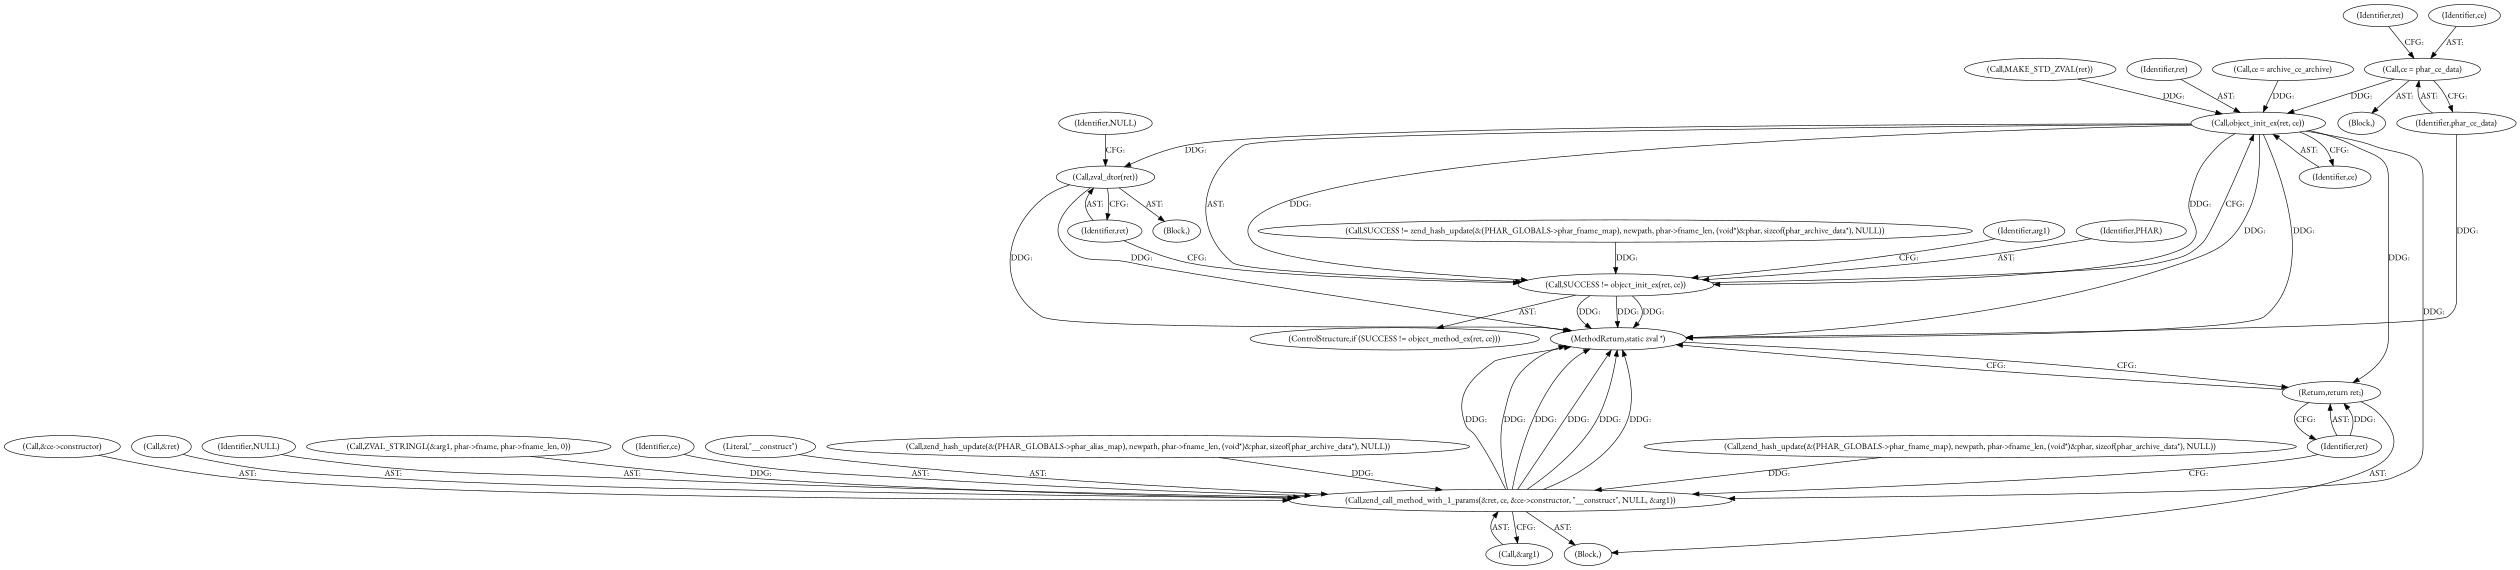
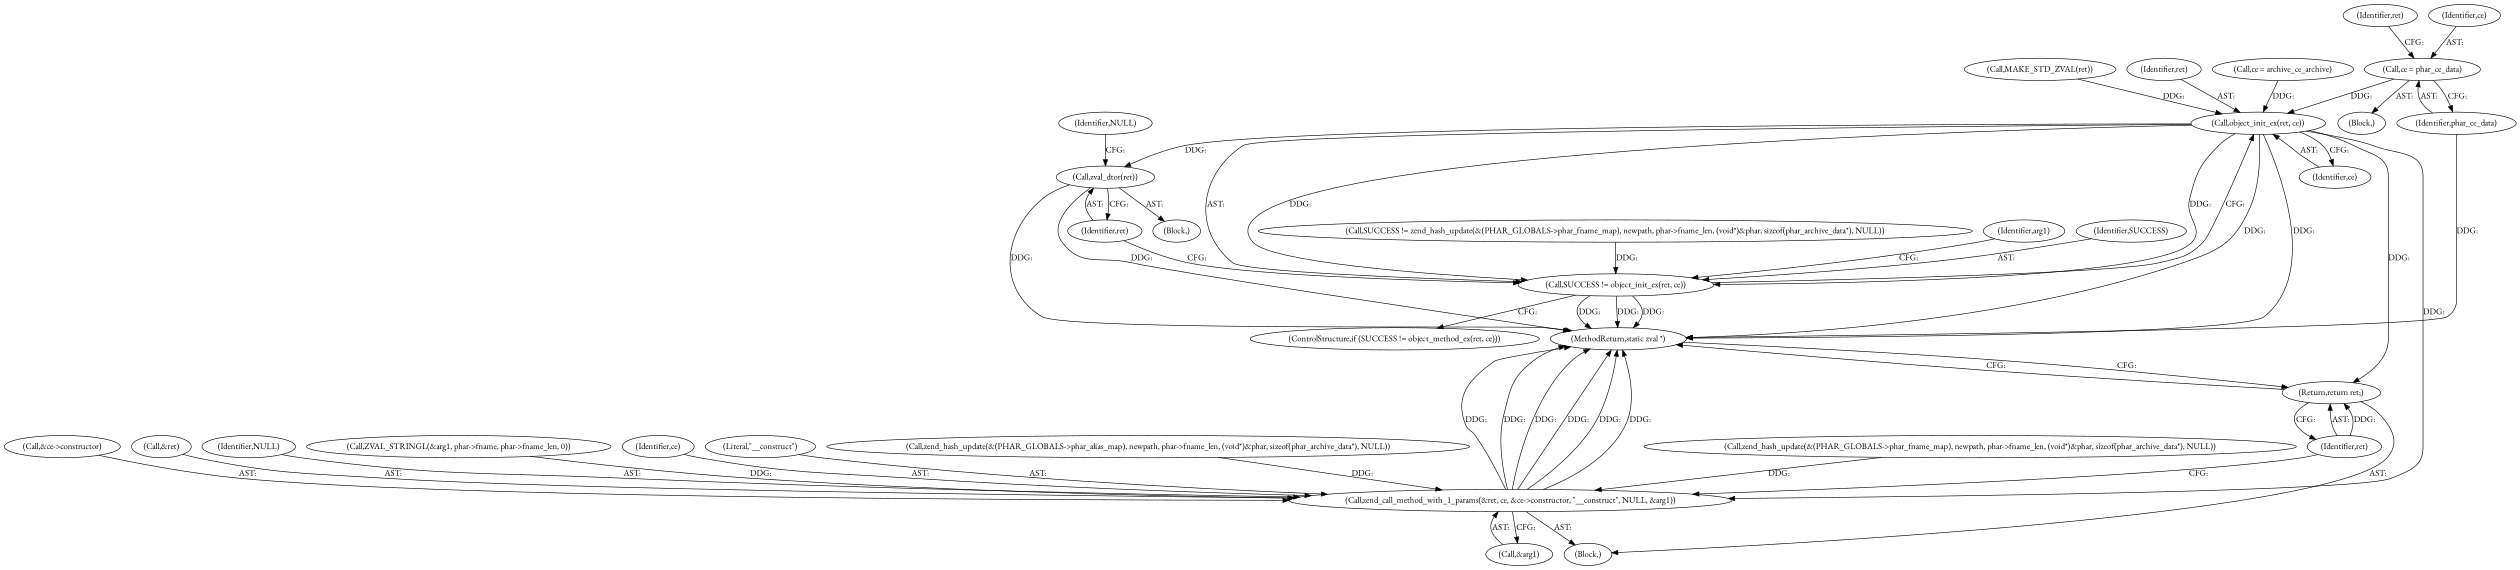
  digraph {
    fontname="EB Garamond"
    node [fontname="EB Garamond"]
    edge [fontname="EB Garamond"]
    n1 [label="(Call,ce = phar_ce_data)"]
    n2 [label="(Call,object_init_ex(ret, ce))"]
    n3 [label="(Identifier,phar_ce_data)"]
    n4 [label="(Block,)"]
    n5 [label="(MethodReturn,static zval *)"]
    n6 [label="(Call,SUCCESS != object_init_ex(ret, ce))"]
    n7 [label="(Call,zval_dtor(ret))"]
    n8 [label="(Call,zend_call_method_with_1_params(&ret, ce, &ce->constructor, \"__construct\", NULL, &arg1))"]
    n9 [label="(Return,return ret;)"]
    n10 [label="(Identifier,ce)"]
    n11 [label="(ControlStructure,if (SUCCESS != object_method_ex(ret, ce)))"]
    n12 [label="(Block,)"]
    n13 [label="(Identifier,ret)"]
    n14 [label="(Call,&arg1)"]
    n15 [label="(Block,)"]
    n16 [label="(Identifier,ret)"]
    n17 [label="(Call,zend_hash_update(&(PHAR_GLOBALS->phar_fname_map), newpath, phar->fname_len, (void*)&phar, sizeof(phar_archive_data*), NULL))"]
    n18 [label="(Call,&ce->constructor)"]
    n19 [label="(Call,MAKE_STD_ZVAL(ret))"]
    n20 [label="(Call,&ret)"]
    n21 [label="(Identifier,NULL)"]
    n22 [label="(Call,ZVAL_STRINGL(&arg1, phar->fname, phar->fname_len, 0))"]
    n23 [label="(Call,SUCCESS != zend_hash_update(&(PHAR_GLOBALS->phar_fname_map), newpath, phar->fname_len, (void*)&phar, sizeof(phar_archive_data*), NULL))"]
    n24 [label="(Identifier,ret)"]
    n25 [label="(Identifier,ce)"]
    n26 [label="(Call,ce = archive_ce_archive)"]
    n27 [label="(Literal,\"__construct\")"]
    n28 [label="(Identifier,ret)"]
    n29 [label="(Identifier,arg1)"]
    n30 [label="(Identifier,ce)"]
-   n31 [label="(Identifier,PHAR)"]
+   n31 [label="(Identifier,SUCCESS)"]
    n32 [label="(Identifier,NULL)"]
    n33 [label="(Call,zend_hash_update(&(PHAR_GLOBALS->phar_alias_map), newpath, phar->fname_len, (void*)&phar, sizeof(phar_archive_data*), NULL))"]
    n1 -> n2 [label="DDG: "]
    n1 -> n3 [label="CFG: "]
    n1 -> n4 [label="AST: "]
    n2 -> n5 [label="DDG: "]
    n2 -> n5 [label="DDG: "]
    n2 -> n6 [label="AST: "]
    n2 -> n6 [label="DDG: "]
    n2 -> n6 [label="DDG: "]
    n2 -> n7 [label="DDG: "]
    n2 -> n8 [label="DDG: "]
    n2 -> n9 [label="DDG: "]
    n2 -> n10 [label="CFG: "]
    n3 -> n1 [label="AST: "]
    n3 -> n5 [label="DDG: "]
    n5 -> n9 [label="CFG: "]
    n6 -> n2 [label="CFG: "]
    n6 -> n5 [label="DDG: "]
    n6 -> n5 [label="DDG: "]
    n6 -> n5 [label="DDG: "]
-   n6 -> n11 [label="AST: "]
+   n6 -> n11 [label="CFG: "]
    n7 -> n5 [label="DDG: "]
    n7 -> n5 [label="DDG: "]
    n7 -> n12 [label="AST: "]
    n7 -> n13 [label="CFG: "]
    n8 -> n5 [label="DDG: "]
    n8 -> n5 [label="DDG: "]
    n8 -> n5 [label="DDG: "]
    n8 -> n5 [label="DDG: "]
    n8 -> n5 [label="DDG: "]
    n8 -> n5 [label="DDG: "]
    n8 -> n14 [label="CFG: "]
    n8 -> n15 [label="AST: "]
    n9 -> n5 [label="CFG: "]
    n9 -> n15 [label="AST: "]
    n9 -> n16 [label="CFG: "]
    n10 -> n2 [label="AST: "]
    n13 -> n6 [label="CFG: "]
    n13 -> n7 [label="AST: "]
    n14 -> n8 [label="AST: "]
    n16 -> n8 [label="CFG: "]
    n16 -> n9 [label="AST: "]
    n16 -> n9 [label="DDG: "]
    n17 -> n8 [label="DDG: "]
    n18 -> n8 [label="AST: "]
    n19 -> n2 [label="DDG: "]
    n20 -> n8 [label="AST: "]
    n21 -> n8 [label="AST: "]
    n22 -> n8 [label="DDG: "]
    n23 -> n6 [label="DDG: "]
    n24 -> n2 [label="AST: "]
    n25 -> n8 [label="AST: "]
    n26 -> n2 [label="DDG: "]
    n27 -> n8 [label="AST: "]
    n28 -> n1 [label="CFG: "]
    n29 -> n6 [label="CFG: "]
    n30 -> n1 [label="AST: "]
    n31 -> n6 [label="AST: "]
    n32 -> n7 [label="CFG: "]
    n33 -> n8 [label="DDG: "]
  }
